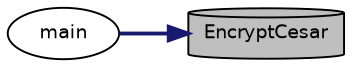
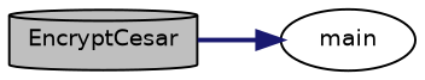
  digraph {
    rankdir=RL
    node [color=black fontname=Helvetica fontsize=10 style=filled]
    n1 [fillcolor=grey75 fontcolor=black height=0.2 label=EncryptCesar shape=cylinder width=0.4]
    n2 [fillcolor=white height=0.2 label=main shape=ellipse width=0.4]
-   n1 -> n2 [color=midnightblue dir=back fontname=Helvetica fontsize=10 labelfontname=Helvetica labelfontsize=10 style=bold]
+   n2 -> n1 [color=midnightblue dir=back fontname=Helvetica fontsize=10 labelfontname=Helvetica labelfontsize=10 style=bold]
  }
